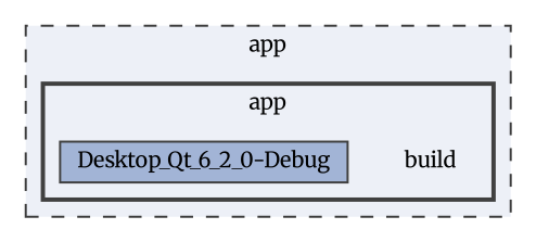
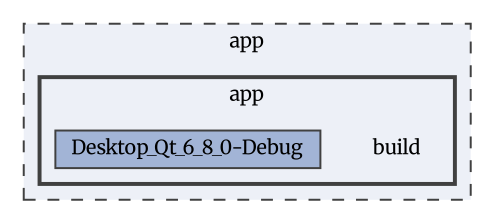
  digraph {
    compound=true
    fontname=Merriweather
    node [fontname=Merriweather fontsize=10]
    n1 [height=0.2 label=build shape=plaintext width=0.4]
-   n2 [color=grey25 fillcolor="#a2b4d6" height=0.2 label="Desktop_Qt_6_2_0-Debug" shape=box style=filled width=0.4]
+   n2 [color=grey25 fillcolor="#a2b4d6" height=0.2 label="Desktop_Qt_6_8_0-Debug" shape=box style=filled width=0.4]
    subgraph cluster_1 {
      bgcolor="#edf0f7"
      fontsize=10
      label=app
      pencolor=grey25
      style="filled,dashed"
      subgraph cluster_2 {
        bgcolor="#edf0f7"
        fontsize=10
        pencolor=grey25
        style="filled,bold"
        n1
        n2
      }
    }
  }
